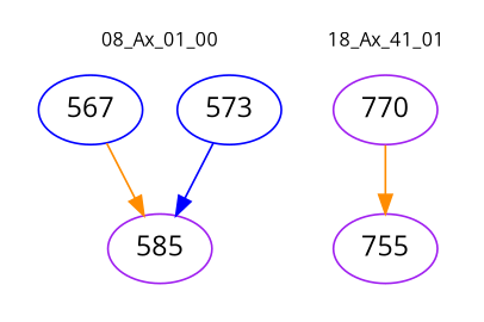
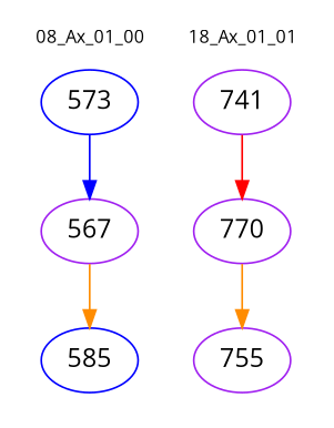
  digraph {
    fontname="Open Sans"
    node [color=blue fontname="Open Sans"]
    edge [color=darkorange fontname="Open Sans"]
    n1 [label=573]
-   n2 [label=567]
-   n3 [color=purple label=585]
+   n2 [color=purple label=567]
+   n3 [label=585]
+   n4 [color=purple label=741]
    n5 [color=purple label=770]
    n6 [color=purple label=755]
    subgraph cluster_1 {
      color=white
      fontsize=10
      label="08_Ax_01_00"
      n1
      n2
      n3
    }
    subgraph cluster_2 {
      color=white
      fontsize=10
-     label="18_Ax_41_01"
+     label="18_Ax_01_01"
+     n4
      n5
      n6
    }
-   n1 -> n3 [color=blue]
+   n1 -> n2 [color=blue]
    n2 -> n3
+   n4 -> n5 [color=red]
    n5 -> n6
  }
